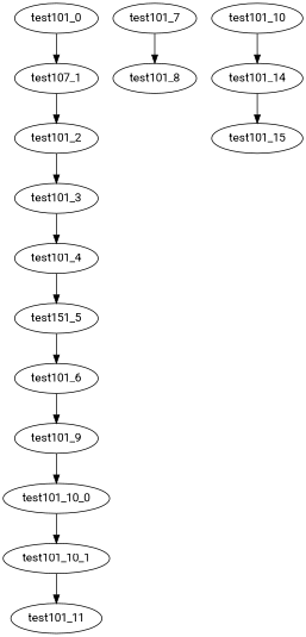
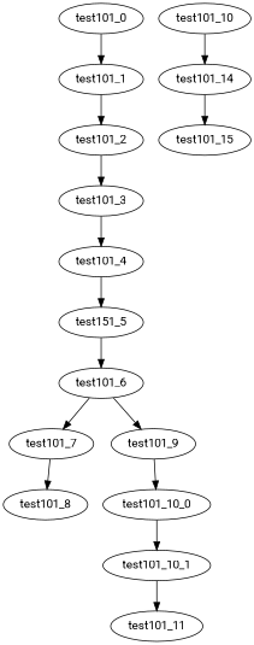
  digraph {
    fontname=Roboto
    node [fontname=Roboto]
    edge [fontname=Roboto]
    test101_0
-   test101_1 [label=test107_1]
+   test101_1
    test101_2
    test101_3
    test101_4
    n6 [label=test151_5]
    test101_6
    test101_7
    test101_9
    test101_8
    test101_10_0
    test101_10_1
    test101_11
    n14 [label=test101_10]
    test101_14
    test101_15
    test101_0 -> test101_1
    test101_1 -> test101_2
    test101_2 -> test101_3
    test101_3 -> test101_4
    test101_4 -> n6
    n6 -> test101_6
+   test101_6 -> test101_7
    test101_6 -> test101_9
    test101_7 -> test101_8
    test101_9 -> test101_10_0
    test101_10_0 -> test101_10_1
    test101_10_1 -> test101_11
    n14 -> test101_14
    test101_14 -> test101_15
  }
